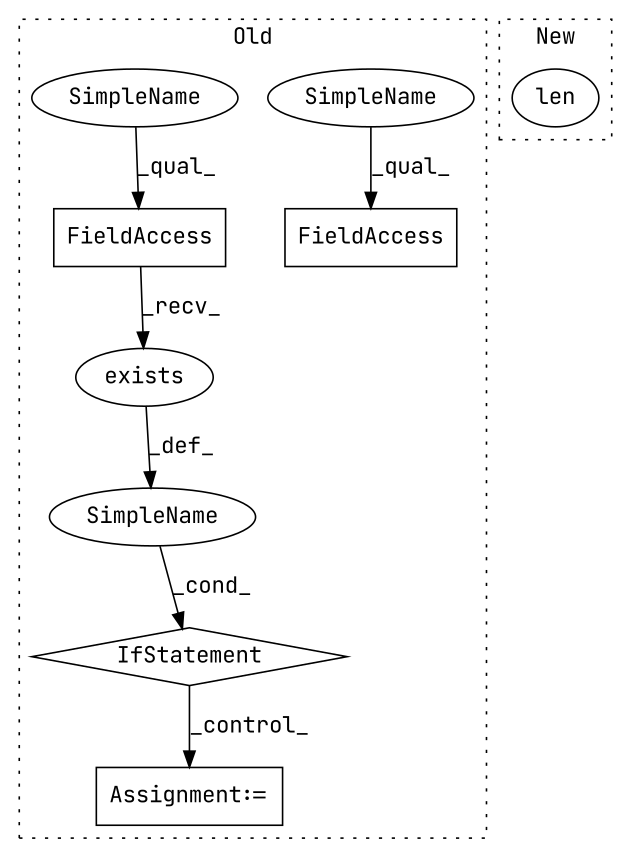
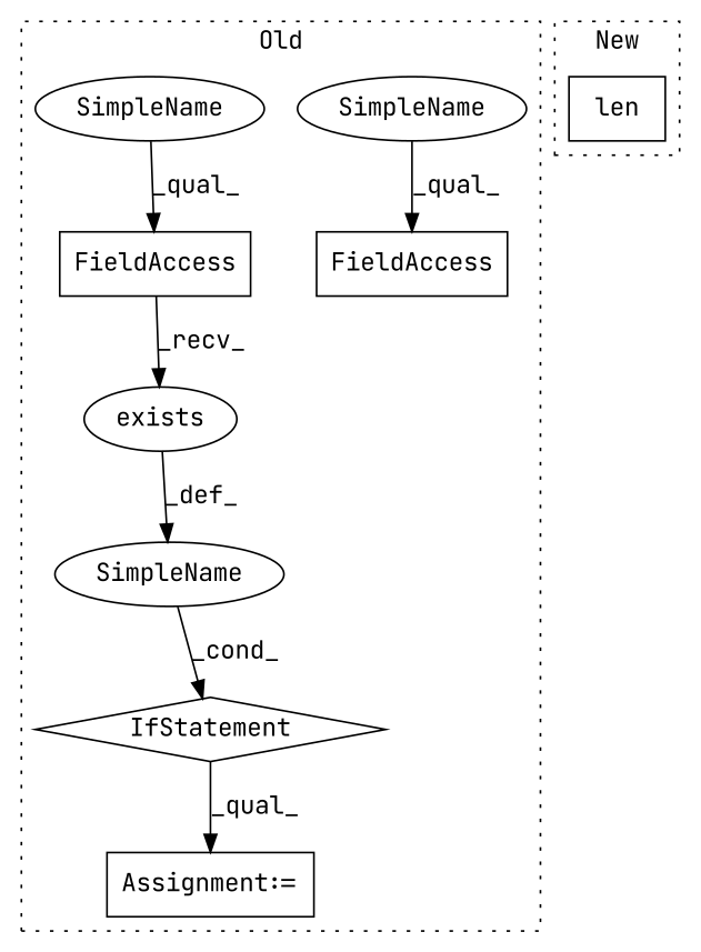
  digraph {
    fontname="JetBrains Mono"
    node [a=42 fontname="JetBrains Mono" l=7 s=11813 shape=ellipse]
    edge [fontname="JetBrains Mono"]
    n1 [a=32 l="7,1" label=exists s="11821,11842"]
    n2 [a=22 label=FieldAccess shape=box]
    n3 [a=25 l="4,2" label=IfStatement s="11809,11843" shape=diamond]
    n4 [a=7 l="57,2" label="Assignment:=" s="12111,12198" shape=box]
    n5 [label=SimpleName l="" s=""]
    n6 [a=22 label=FieldAccess s=11575 shape=box]
    n7 [l=2 label=SimpleName s=11575]
    n8 [l=2 label=SimpleName]
-   n9 [a=32 l="4,1" label=len s="12717,12738"]
+   n9 [a=32 l="4,1" label=len s="12717,12738" shape=box]
    subgraph cluster_1 {
      label=Old
      style=dotted
      n1
      n2
      n3
      n4
      n5
      n6
      n7
      n8
    }
    subgraph cluster_2 {
      label=New
      style=dotted
      n9
    }
    n1 -> n5 [label=_def_]
    n2 -> n1 [label=_recv_]
-   n3 -> n4 [label=_control_]
+   n3 -> n4 [label=_qual_]
    n5 -> n3 [label=_cond_]
    n7 -> n6 [label=_qual_]
    n8 -> n2 [label=_qual_]
  }
